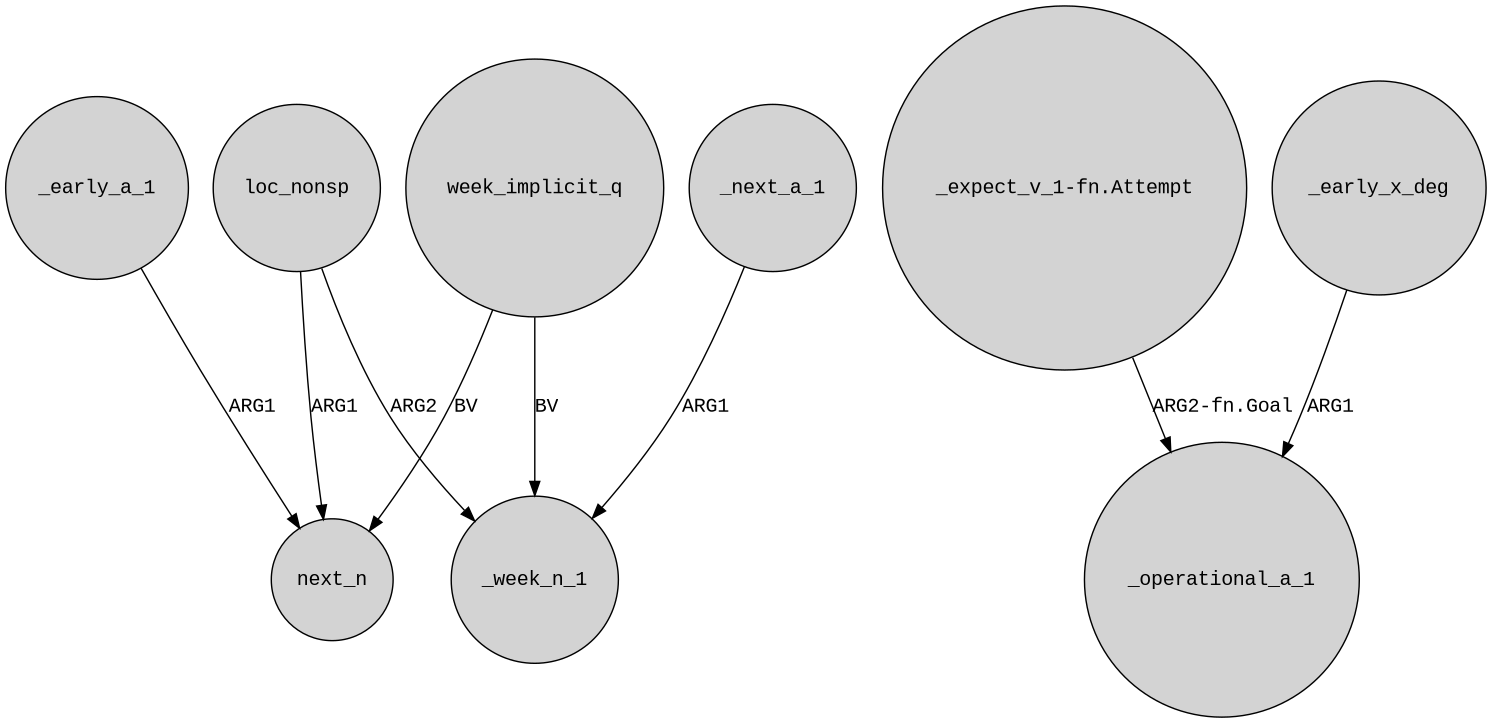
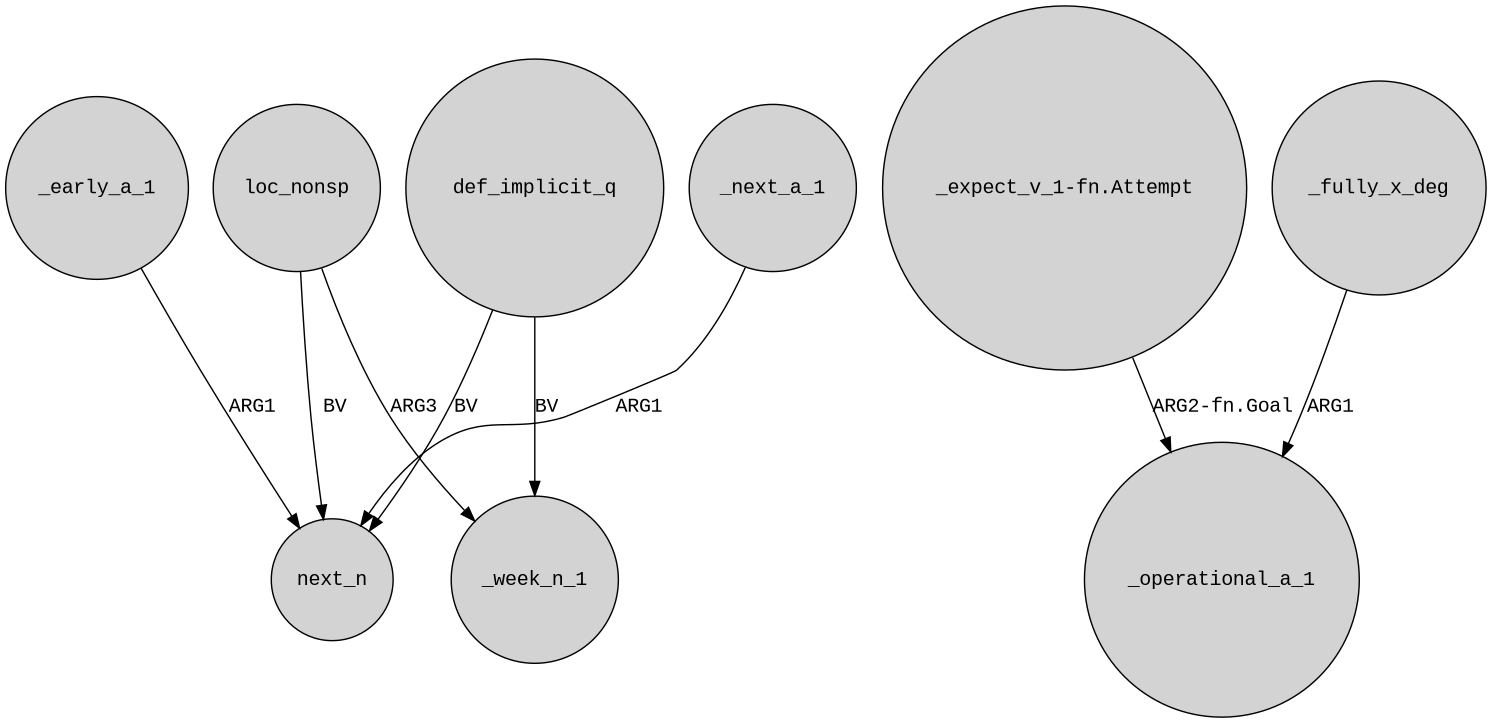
  digraph {
    fontname="Liberation Mono"
    node [fontname="Liberation Mono" shape=circle style=filled]
    edge [fontname="Liberation Mono"]
    n1 [label=next_n]
    _early_a_1
    "_expect_v_1-fn.Attempt"
    _operational_a_1
-   _fully_x_deg [label=_early_x_deg]
+   _fully_x_deg
    loc_nonsp
    _week_n_1
-   def_implicit_q [label=week_implicit_q]
+   def_implicit_q
    _next_a_1
    _early_a_1 -> n1 [label=ARG1]
    "_expect_v_1-fn.Attempt" -> _operational_a_1 [label="ARG2-fn.Goal"]
    _fully_x_deg -> _operational_a_1 [label=ARG1]
-   loc_nonsp -> n1 [label=ARG1]
-   loc_nonsp -> _week_n_1 [label=ARG2]
+   loc_nonsp -> n1 [label=BV]
+   loc_nonsp -> _week_n_1 [label=ARG3]
    def_implicit_q -> n1 [label=BV]
    def_implicit_q -> _week_n_1 [label=BV]
-   _next_a_1 -> _week_n_1 [label=ARG1]
+   _next_a_1 -> n1 [label=ARG1]
  }
